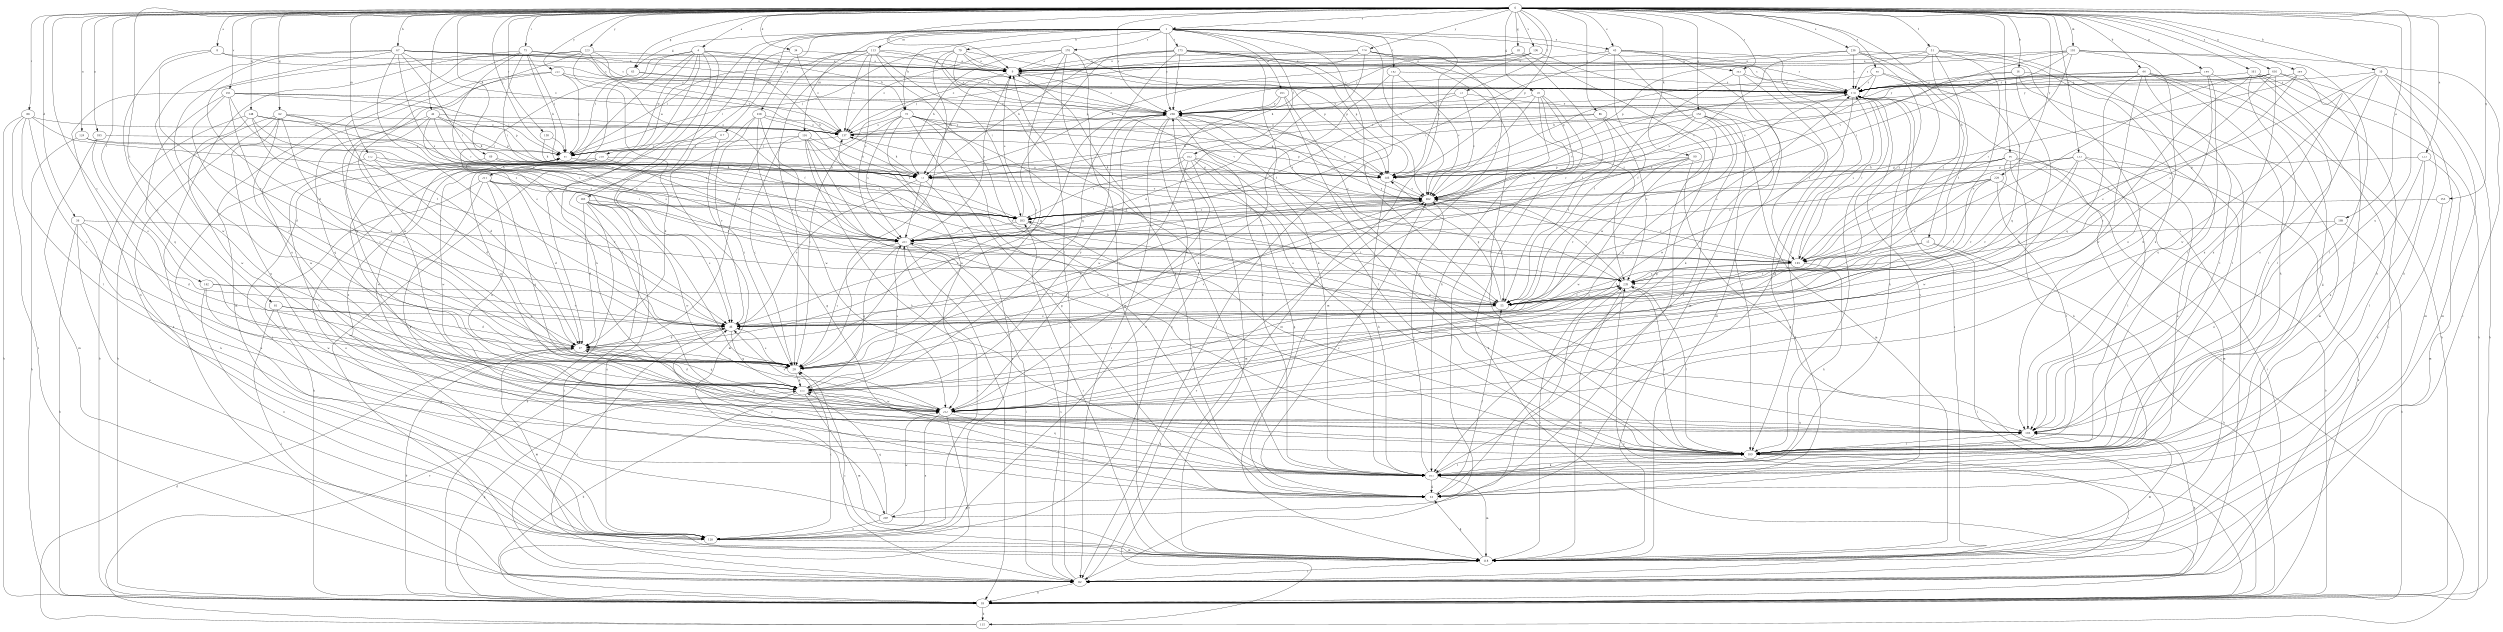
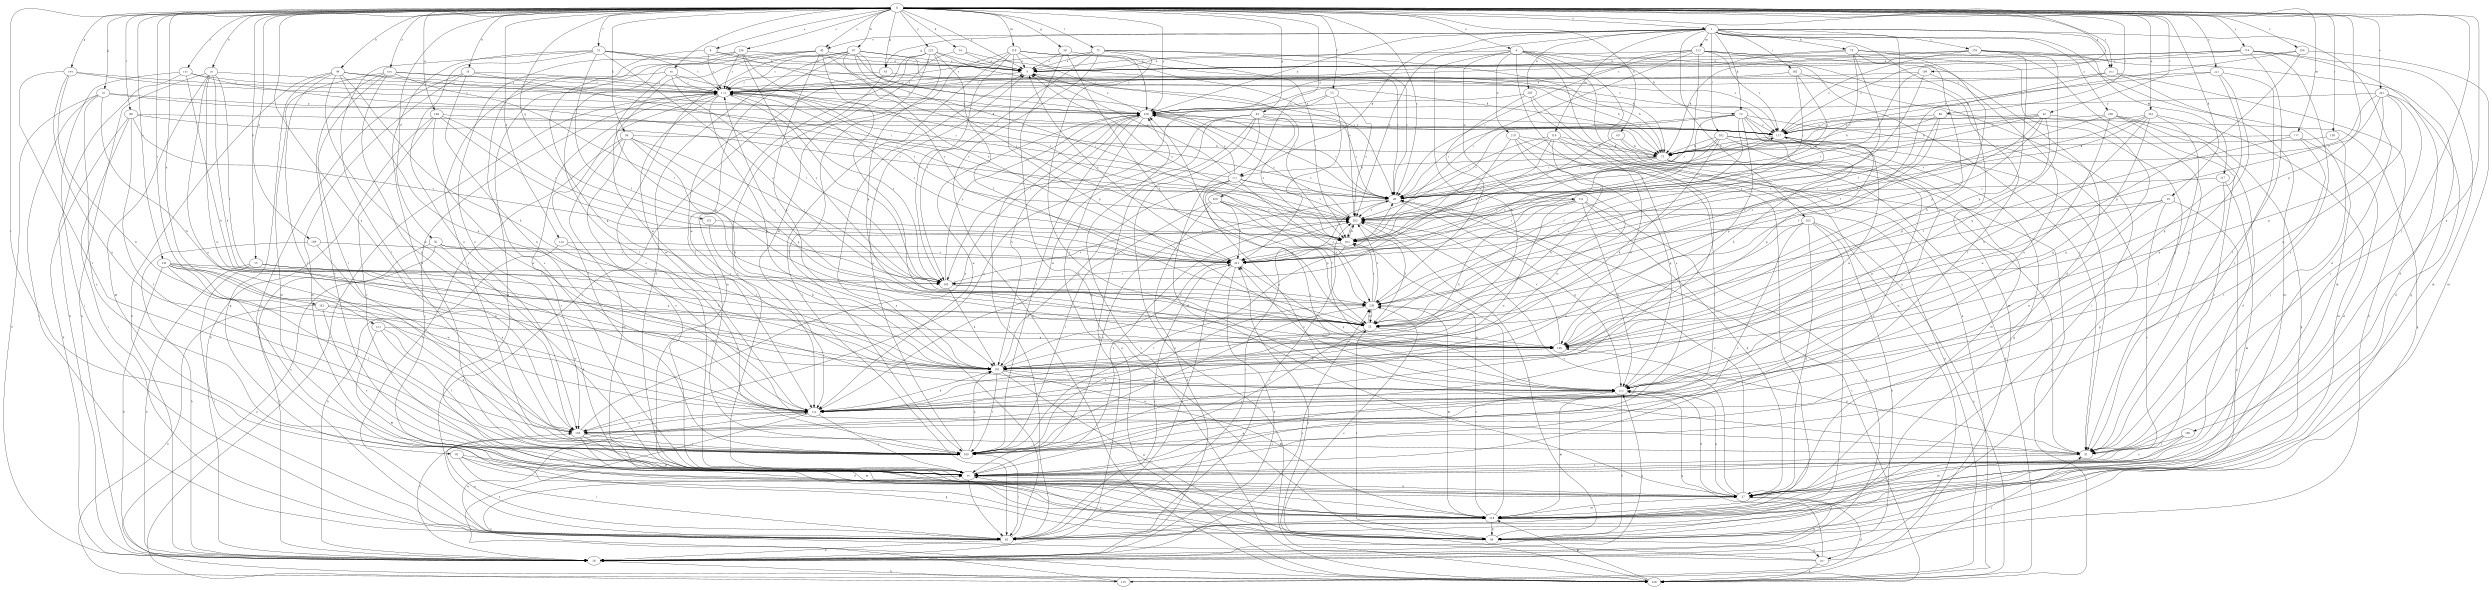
  strict digraph {
    fontname="Liberation Serif"
    node [fontname="Liberation Serif"]
    edge [fontname="Liberation Serif"]
    0
    1
    4
    8
    9
    10
    n7 [label=44]
    15
    16
    28
    34
    36
    40
    42
    45
    51
    53
    58
    60
    62
    63
    67
    69
    75
    80
    81
    86
    91
    96
    99
    110
    112
    123
    124
    133
    144
    146
    148
    152
    153
    158
    161
    162
    163
    184
    185
    189
    193
    196
    201
    n51 [label=616]
    223
    224
    225
    229
    230
    236
    37
    55
    70
    72
    102
    103
    113
    115
    116
    117
    170
    175
    182
    202
    205
    238
    46
    82
    101
    128
    207
    210
    211
    174
    73
    18
    118
    212
    64
    109
    155
    165
    137
    221
    239
    183
    0 -> 1 [label=a]
    0 -> 4 [label=a]
    0 -> 8 [label=a]
    0 -> 9 [label=a]
    0 -> 10 [label=b]
    0 -> n7 [label=b]
    0 -> 15 [label=b]
    0 -> 16 [label=b]
    0 -> 28 [label=c]
    0 -> 34 [label=d]
    0 -> 36 [label=d]
    0 -> 40 [label=e]
    0 -> 42 [label=e]
    0 -> 45 [label=e]
    0 -> 51 [label=f]
    0 -> 53 [label=f]
    0 -> 58 [label=g]
    0 -> 60 [label=g]
    0 -> 62 [label=g]
    0 -> 63 [label=g]
    0 -> 67 [label=h]
    0 -> 69 [label=h]
    0 -> 75 [label=i]
    0 -> 80 [label=i]
    0 -> 81 [label=i]
    0 -> 86 [label=j]
    0 -> 91 [label=j]
    0 -> 96 [label=k]
    0 -> 99 [label=k]
    0 -> 110 [label=m]
    0 -> 112 [label=m]
    0 -> 123 [label=n]
    0 -> 124 [label=n]
    0 -> 133 [label=o]
    0 -> 144 [label=p]
    0 -> 146 [label=p]
    0 -> 148 [label=q]
    0 -> 152 [label=q]
    0 -> 153 [label=q]
    0 -> 158 [label=r]
    0 -> 161 [label=r]
    0 -> 162 [label=r]
    0 -> 163 [label=r]
    0 -> 184 [label=u]
    0 -> 185 [label=u]
    0 -> 189 [label=u]
    0 -> 193 [label=u]
    0 -> 196 [label=v]
    0 -> 201 [label=v]
    0 -> n51 [label=x]
    0 -> 223 [label=y]
    0 -> 224 [label=y]
    0 -> 225 [label=y]
    0 -> 229 [label=y]
    0 -> 230 [label=y]
    0 -> 236 [label=z]
    1 -> 45 [label=e]
    1 -> 63 [label=g]
    1 -> 163 [label=r]
    1 -> 230 [label=y]
    1 -> 37 [label=d]
    1 -> 55 [label=f]
    1 -> 70 [label=h]
    1 -> 72 [label=h]
    1 -> 102 [label=l]
    1 -> 103 [label=l]
    1 -> 113 [label=m]
    1 -> 115 [label=m]
    1 -> 116 [label=m]
    1 -> 117 [label=m]
    1 -> 170 [label=s]
    1 -> 175 [label=t]
    1 -> 182 [label=t]
    1 -> 202 [label=v]
    1 -> 205 [label=w]
    1 -> 238 [label=z]
    4 -> 9 [label=a]
    4 -> 91 [label=j]
    4 -> 72 [label=h]
    4 -> 46 [label=e]
    4 -> 82 [label=i]
    4 -> 101 [label=k]
    4 -> 128 [label=n]
    4 -> 207 [label=w]
    4 -> 210 [label=w]
    4 -> 211 [label=w]
    8 -> 9 [label=a]
    8 -> 28 [label=c]
    8 -> 46 [label=e]
    8 -> 174 [label=s]
    9 -> 174 [label=s]
    9 -> 73 [label=h]
    10 -> 193 [label=u]
    10 -> 55 [label=f]
    10 -> 101 [label=k]
    10 -> 174 [label=s]
    10 -> 18 [label=b]
    10 -> 118 [label=m]
    10 -> 212 [label=w]
    n7 -> 101 [label=k]
    n7 -> 174 [label=s]
    n7 -> 73 [label=h]
    n7 -> 18 [label=b]
    n7 -> 212 [label=w]
    n7 -> 64 [label=g]
    n7 -> 109 [label=l]
    n7 -> 155 [label=q]
    15 -> 55 [label=f]
    15 -> 82 [label=i]
    15 -> 18 [label=b]
    15 -> 165 [label=r]
    16 -> 202 [label=v]
    16 -> 82 [label=i]
    16 -> 174 [label=s]
    16 -> 118 [label=m]
    16 -> 212 [label=w]
    28 -> 202 [label=v]
    28 -> 46 [label=e]
    28 -> 155 [label=q]
    34 -> 9 [label=a]
    34 -> 109 [label=l]
    34 -> 137 [label=o]
    36 -> 37 [label=d]
    36 -> 101 [label=k]
    36 -> 128 [label=n]
    36 -> 18 [label=b]
    36 -> 221 [label=x]
    40 -> 146 [label=p]
    40 -> 202 [label=v]
    40 -> 174 [label=s]
    40 -> 109 [label=l]
    40 -> 165 [label=r]
    42 -> 28 [label=c]
    42 -> 146 [label=p]
    42 -> 73 [label=h]
    42 -> 155 [label=q]
    42 -> 137 [label=o]
    42 -> 221 [label=x]
    42 -> 239 [label=z]
    45 -> 9 [label=a]
    45 -> 55 [label=f]
    45 -> 101 [label=k]
    45 -> 212 [label=w]
    45 -> 64 [label=g]
    45 -> 109 [label=l]
    45 -> 183 [label=t]
    51 -> 9 [label=a]
    51 -> 193 [label=u]
    51 -> 55 [label=f]
    51 -> 46 [label=e]
    51 -> 174 [label=s]
    51 -> 73 [label=h]
    51 -> 109 [label=l]
    51 -> 239 [label=z]
    53 -> 230 [label=y]
    53 -> 202 [label=v]
    53 -> 165 [label=r]
    53 -> 221 [label=x]
    58 -> 9 [label=a]
    58 -> 230 [label=j]
    58 -> 55 [label=f]
    58 -> 64 [label=g]
    60 -> 230 [label=y]
    60 -> 202 [label=v]
    60 -> 46 [label=e]
    60 -> 82 [label=i]
    60 -> 101 [label=k]
    60 -> 18 [label=b]
    62 -> 28 [label=c]
    62 -> 193 [label=u]
    62 -> 37 [label=d]
    62 -> 128 [label=n]
    62 -> 18 [label=b]
    62 -> 212 [label=w]
    62 -> 137 [label=o]
    62 -> 183 [label=z]
    63 -> 46 [label=e]
    63 -> 174 [label=s]
    63 -> 73 [label=h]
    67 -> 9 [label=a]
    67 -> 28 [label=c]
    67 -> 230 [label=y]
    67 -> 37 [label=d]
    67 -> 46 [label=e]
    67 -> 174 [label=s]
    67 -> 212 [label=w]
    67 -> 137 [label=o]
    67 -> 221 [label=x]
    67 -> 183 [label=t]
    69 -> 128 [label=n]
    69 -> 73 [label=h]
    69 -> 183 [label=t]
    75 -> 9 [label=a]
    75 -> 28 [label=c]
    75 -> 91 [label=j]
    75 -> 128 [label=n]
    75 -> 174 [label=s]
    75 -> 73 [label=h]
    75 -> 165 [label=r]
    75 -> 183 [label=t]
    80 -> 28 [label=c]
    80 -> 82 [label=i]
    80 -> 18 [label=b]
    80 -> 109 [label=l]
    80 -> 137 [label=o]
    80 -> 221 [label=x]
    81 -> 37 [label=d]
    81 -> 46 [label=e]
    81 -> 82 [label=i]
    81 -> 64 [label=g]
    86 -> 55 [label=f]
    86 -> 73 [label=h]
    86 -> 64 [label=g]
    86 -> 137 [label=o]
    86 -> 239 [label=z]
    91 -> 146 [label=p]
    91 -> 46 [label=e]
    96 -> 146 [label=p]
    96 -> 46 [label=e]
    96 -> 82 [label=i]
    96 -> 101 [label=k]
    96 -> 73 [label=h]
    96 -> 118 [label=m]
    96 -> 165 [label=r]
    99 -> 146 [label=p]
    99 -> 202 [label=v]
    99 -> 46 [label=e]
    99 -> 212 [label=w]
    99 -> 64 [label=g]
    110 -> 9 [label=a]
    110 -> 28 [label=c]
    110 -> 146 [label=p]
    110 -> 202 [label=v]
    110 -> 82 [label=i]
    110 -> 109 [label=l]
    110 -> 165 [label=r]
    110 -> 183 [label=t]
    112 -> 37 [label=d]
    112 -> 55 [label=f]
    112 -> 73 [label=h]
    112 -> 109 [label=l]
    123 -> 146 [label=p]
    123 -> 193 [label=u]
    123 -> 118 [label=m]
    123 -> 109 [label=l]
    124 -> 91 [label=j]
    124 -> 18 [label=b]
    124 -> 221 [label=x]
    133 -> 146 [label=p]
    133 -> 46 [label=e]
    133 -> 101 [label=k]
    133 -> 18 [label=b]
    133 -> 212 [label=w]
    133 -> 109 [label=l]
    133 -> 165 [label=r]
    144 -> 193 [label=u]
    144 -> 230 [label=y]
    144 -> 174 [label=s]
    144 -> 212 [label=w]
    144 -> 109 [label=l]
    146 -> 202 [label=v]
    146 -> 101 [label=k]
    148 -> 46 [label=e]
    148 -> 18 [label=b]
    148 -> 212 [label=w]
    148 -> 137 [label=o]
    148 -> 221 [label=x]
    148 -> 183 [label=t]
    152 -> 202 [label=v]
    152 -> 101 [label=k]
    152 -> 118 [label=m]
    152 -> 109 [label=l]
    152 -> 155 [label=q]
    152 -> 137 [label=o]
    152 -> 221 [label=x]
    153 -> 101 [label=k]
    153 -> 183 [label=t]
    158 -> 91 [label=j]
    158 -> 73 [label=h]
    161 -> 28 [label=c]
    161 -> 82 [label=i]
    161 -> 101 [label=k]
    161 -> 174 [label=s]
    161 -> 18 [label=b]
-   161 -> 109 [label=l]
    162 -> 55 [label=f]
    162 -> 46 [label=e]
    162 -> 128 [label=n]
    162 -> 212 [label=w]
    163 -> 55 [label=f]
    163 -> 174 [label=s]
    163 -> 18 [label=b]
    163 -> 118 [label=m]
    184 -> 193 [label=u]
    184 -> 174 [label=s]
    184 -> 239 [label=z]
    184 -> 183 [label=t]
    185 -> 91 [label=j]
    185 -> 46 [label=e]
    185 -> 118 [label=m]
    189 -> 193 [label=u]
    189 -> 18 [label=b]
    189 -> 221 [label=x]
    193 -> 91 [label=j]
    193 -> 230 [label=y]
    193 -> 37 [label=d]
    193 -> 118 [label=m]
    193 -> 109 [label=l]
    196 -> 9 [label=a]
    196 -> 146 [label=p]
    196 -> 73 [label=h]
    196 -> 118 [label=m]
    201 -> 28 [label=c]
    201 -> 91 [label=j]
    201 -> 146 [label=p]
    201 -> 230 [label=y]
    201 -> 37 [label=d]
    201 -> 55 [label=f]
    201 -> 155 [label=q]
    n51 -> 193 [label=u]
    n51 -> 230 [label=y]
    n51 -> 46 [label=e]
    n51 -> 174 [label=s]
    n51 -> 118 [label=m]
    n51 -> 109 [label=l]
    n51 -> 165 [label=r]
    223 -> 9 [label=a]
    223 -> 28 [label=c]
    223 -> 146 [label=p]
    223 -> 55 [label=f]
    223 -> 82 [label=i]
    223 -> 118 [label=m]
    223 -> 212 [label=w]
    224 -> 9 [label=a]
    224 -> 91 [label=j]
    224 -> 37 [label=d]
    224 -> 174 [label=s]
    224 -> 118 [label=m]
    224 -> 109 [label=l]
    224 -> 137 [label=o]
    225 -> 91 [label=j]
    225 -> 193 [label=u]
    225 -> 174 [label=s]
    225 -> 155 [label=q]
    225 -> 137 [label=o]
    229 -> 55 [label=f]
    229 -> 202 [label=v]
    229 -> 18 [label=b]
    229 -> 109 [label=l]
    229 -> 221 [label=x]
    229 -> 239 [label=z]
    230 -> 9 [label=a]
    230 -> 28 [label=c]
    230 -> 82 [label=i]
    230 -> 101 [label=k]
    230 -> 128 [label=n]
    230 -> 212 [label=w]
    230 -> 109 [label=l]
    230 -> 137 [label=o]
    236 -> 9 [label=a]
    236 -> 193 [label=u]
    236 -> 174 [label=s]
    236 -> 155 [label=q]
    236 -> 221 [label=x]
    236 -> 239 [label=z]
    37 -> 28 [label=c]
    37 -> 202 [label=v]
    37 -> 18 [label=b]
    37 -> 118 [label=m]
    37 -> 155 [label=q]
    55 -> 146 [label=p]
    55 -> 46 [label=e]
    55 -> 174 [label=s]
    55 -> 137 [label=o]
    55 -> 239 [label=z]
    70 -> 9 [label=a]
    70 -> 28 [label=c]
    70 -> 91 [label=j]
    70 -> 146 [label=p]
    70 -> 230 [label=y]
    70 -> 55 [label=f]
    70 -> 101 [label=k]
    72 -> 28 [label=c]
    72 -> 146 [label=p]
    72 -> 55 [label=f]
    72 -> 202 [label=v]
    72 -> 101 [label=k]
    72 -> 212 [label=w]
    72 -> 64 [label=g]
    72 -> 137 [label=o]
    72 -> 221 [label=x]
    102 -> 28 [label=c]
    102 -> 193 [label=u]
    102 -> 101 [label=k]
    102 -> 73 [label=h]
    102 -> 118 [label=m]
    102 -> 64 [label=g]
    102 -> 183 [label=t]
    103 -> 37 [label=d]
    103 -> 46 [label=e]
    103 -> 82 [label=i]
    103 -> 128 [label=n]
    103 -> 18 [label=b]
    103 -> 212 [label=w]
    103 -> 183 [label=t]
    113 -> 9 [label=a]
    113 -> 28 [label=c]
    113 -> 91 [label=j]
    113 -> 230 [label=y]
    113 -> 37 [label=d]
    113 -> 109 [label=l]
    113 -> 137 [label=o]
    113 -> 221 [label=x]
    113 -> 183 [label=t]
    115 -> 37 [label=d]
    115 -> 46 [label=e]
    115 -> 174 [label=s]
    116 -> 28 [label=c]
    116 -> 91 [label=j]
    116 -> 101 [label=k]
    116 -> 73 [label=h]
    116 -> 109 [label=l]
    116 -> 221 [label=x]
    116 -> 183 [label=t]
    117 -> 28 [label=c]
    117 -> 91 [label=j]
    117 -> 118 [label=m]
    170 -> 9 [label=a]
    170 -> 146 [label=p]
    170 -> 73 [label=h]
    170 -> 118 [label=m]
    170 -> 64 [label=g]
    170 -> 155 [label=q]
    170 -> 137 [label=o]
    175 -> 9 [label=a]
    175 -> 28 [label=c]
    175 -> 146 [label=p]
    175 -> 230 [label=y]
    175 -> 202 [label=v]
    175 -> 101 [label=k]
    175 -> 174 [label=s]
-   175 -> 73 [label=h]
+   73 -> 175 [label=h]
    175 -> 155 [label=q]
    175 -> 239 [label=z]
    182 -> 28 [label=c]
    182 -> 202 [label=v]
    182 -> 82 [label=i]
    182 -> 174 [label=s]
    202 -> 230 [label=y]
    202 -> 55 [label=f]
    202 -> 137 [label=o]
    202 -> 183 [label=t]
    205 -> 230 [label=y]
    205 -> 212 [label=w]
    205 -> 109 [label=l]
    205 -> 239 [label=z]
    238 -> 37 [label=d]
    238 -> 46 [label=e]
    238 -> 212 [label=w]
    238 -> 64 [label=g]
    238 -> 137 [label=o]
    238 -> 239 [label=z]
    46 -> 37 [label=d]
    46 -> 202 [label=v]
    46 -> 82 [label=i]
    46 -> 155 [label=q]
    82 -> 9 [label=a]
    82 -> 28 [label=c]
    82 -> 193 [label=u]
    82 -> 202 [label=v]
    82 -> 18 [label=b]
    82 -> 221 [label=x]
    101 -> 202 [label=v]
    101 -> 118 [label=m]
    101 -> 64 [label=g]
    101 -> 109 [label=l]
    101 -> 155 [label=q]
    128 -> 28 [label=c]
    128 -> 230 [label=y]
    128 -> 118 [label=m]
    128 -> 221 [label=x]
    207 -> 91 [label=j]
    207 -> 128 [label=n]
    207 -> 212 [label=w]
    207 -> 155 [label=q]
    207 -> 239 [label=z]
    210 -> 128 [label=n]
    210 -> 73 [label=h]
    210 -> 212 [label=w]
    210 -> 155 [label=q]
    210 -> 165 [label=r]
    211 -> 37 [label=d]
    211 -> 202 [label=v]
    211 -> 101 [label=k]
    211 -> 18 [label=b]
    211 -> 212 [label=w]
    211 -> 155 [label=q]
    211 -> 183 [label=t]
    174 -> 230 [label=y]
    174 -> 202 [label=v]
    174 -> 101 [label=k]
    174 -> 212 [label=w]
    174 -> 64 [label=y]
    174 -> 109 [label=l]
    174 -> 165 [label=r]
    73 -> 202 [label=v]
    73 -> 46 [label=e]
    73 -> 128 [label=n]
    73 -> 221 [label=x]
    18 -> 115 [label=b]
    18 -> 155 [label=q]
    18 -> 239 [label=z]
    118 -> 82 [label=i]
    118 -> 174 [label=s]
    118 -> 64 [label=g]
    118 -> 239 [label=z]
    118 -> 183 [label=t]
    212 -> 193 [label=u]
    212 -> 46 [label=e]
    212 -> 101 [label=k]
    212 -> 128 [label=n]
    212 -> 18 [label=b]
    64 -> 55 [label=f]
    64 -> 202 [label=v]
    64 -> 46 [label=e]
    64 -> 207 [label=g]
    109 -> 9 [label=a]
    109 -> 82 [label=i]
    109 -> 101 [label=k]
    109 -> 239 [label=z]
    155 -> 230 [label=y]
    155 -> 37 [label=d]
    155 -> 18 [label=b]
    155 -> 118 [label=m]
    155 -> 212 [label=w]
    155 -> 221 [label=x]
    165 -> 230 [label=y]
    165 -> 55 [label=f]
    165 -> 202 [label=v]
    165 -> 101 [label=k]
    165 -> 174 [label=s]
    165 -> 239 [label=z]
+   137 -> 28 [label=c]
    137 -> 91 [label=j]
    137 -> 146 [label=p]
    137 -> 230 [label=y]
    137 -> 73 [label=h]
    221 -> 9 [label=a]
    221 -> 28 [label=c]
    221 -> 82 [label=i]
    221 -> 174 [label=s]
    221 -> 18 [label=b]
    221 -> 155 [label=q]
    221 -> 165 [label=r]
    239 -> 55 [label=f]
    239 -> 202 [label=v]
    239 -> 118 [label=m]
    239 -> 109 [label=l]
    239 -> 183 [label=t]
    183 -> 9 [label=a]
    183 -> 202 [label=v]
    183 -> 109 [label=l]
    183 -> 221 [label=x]
  }
